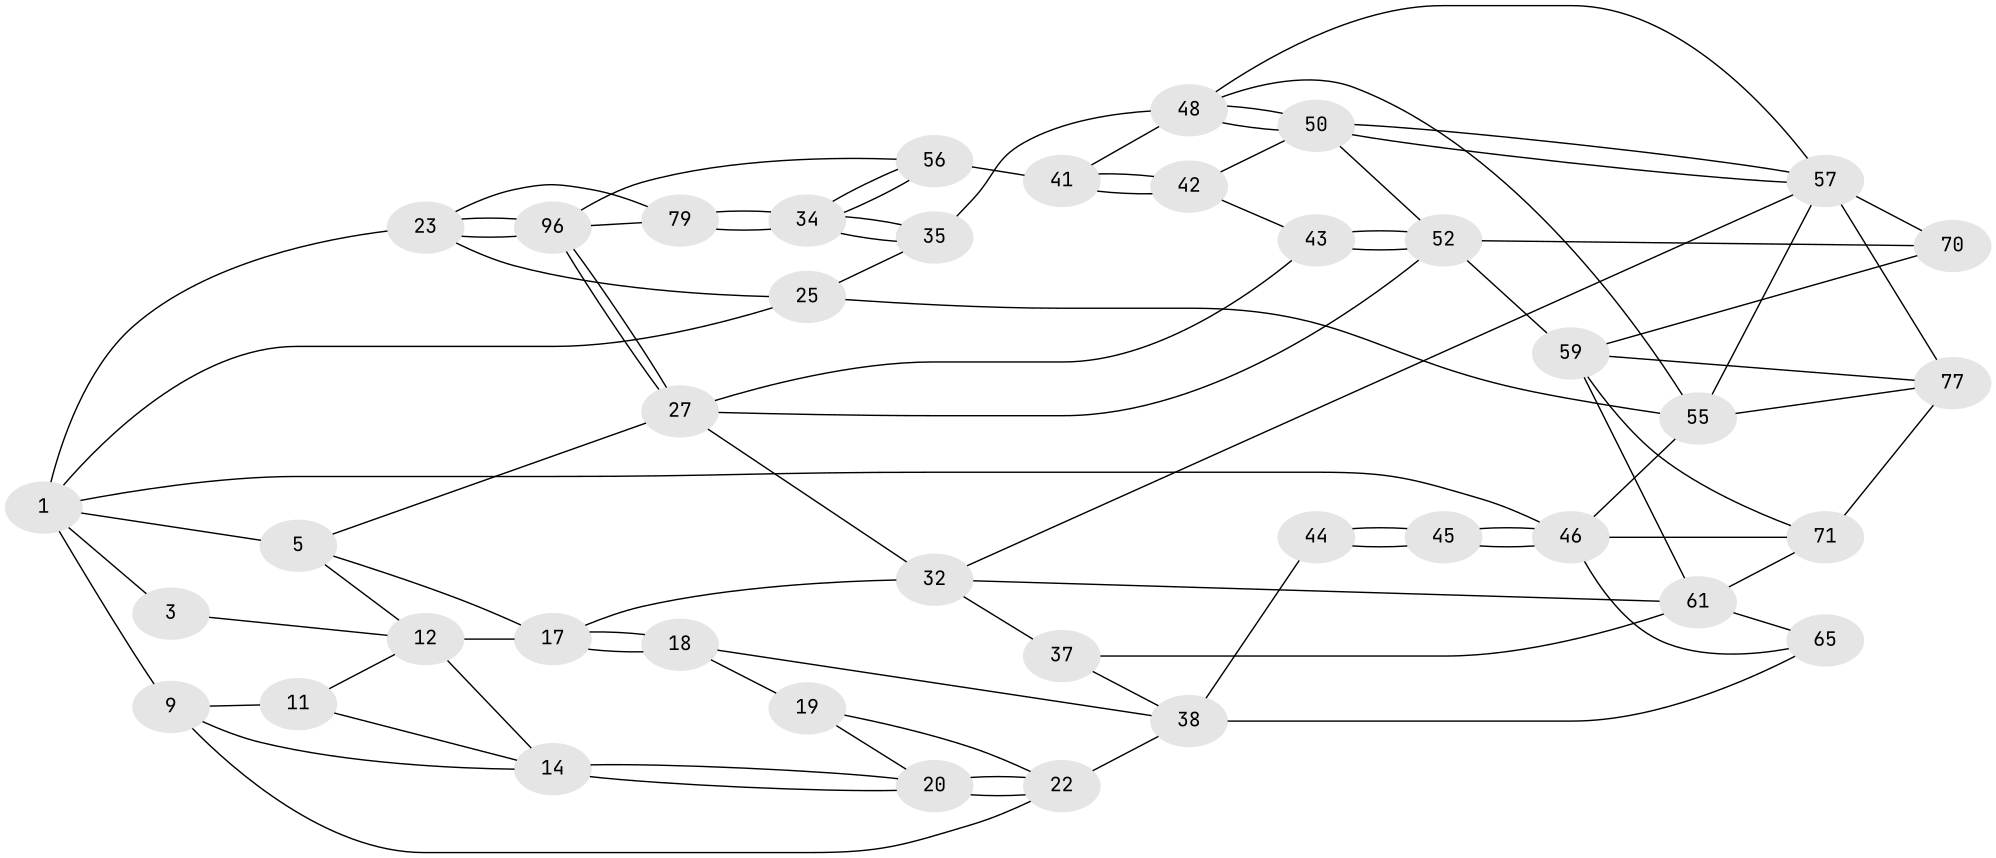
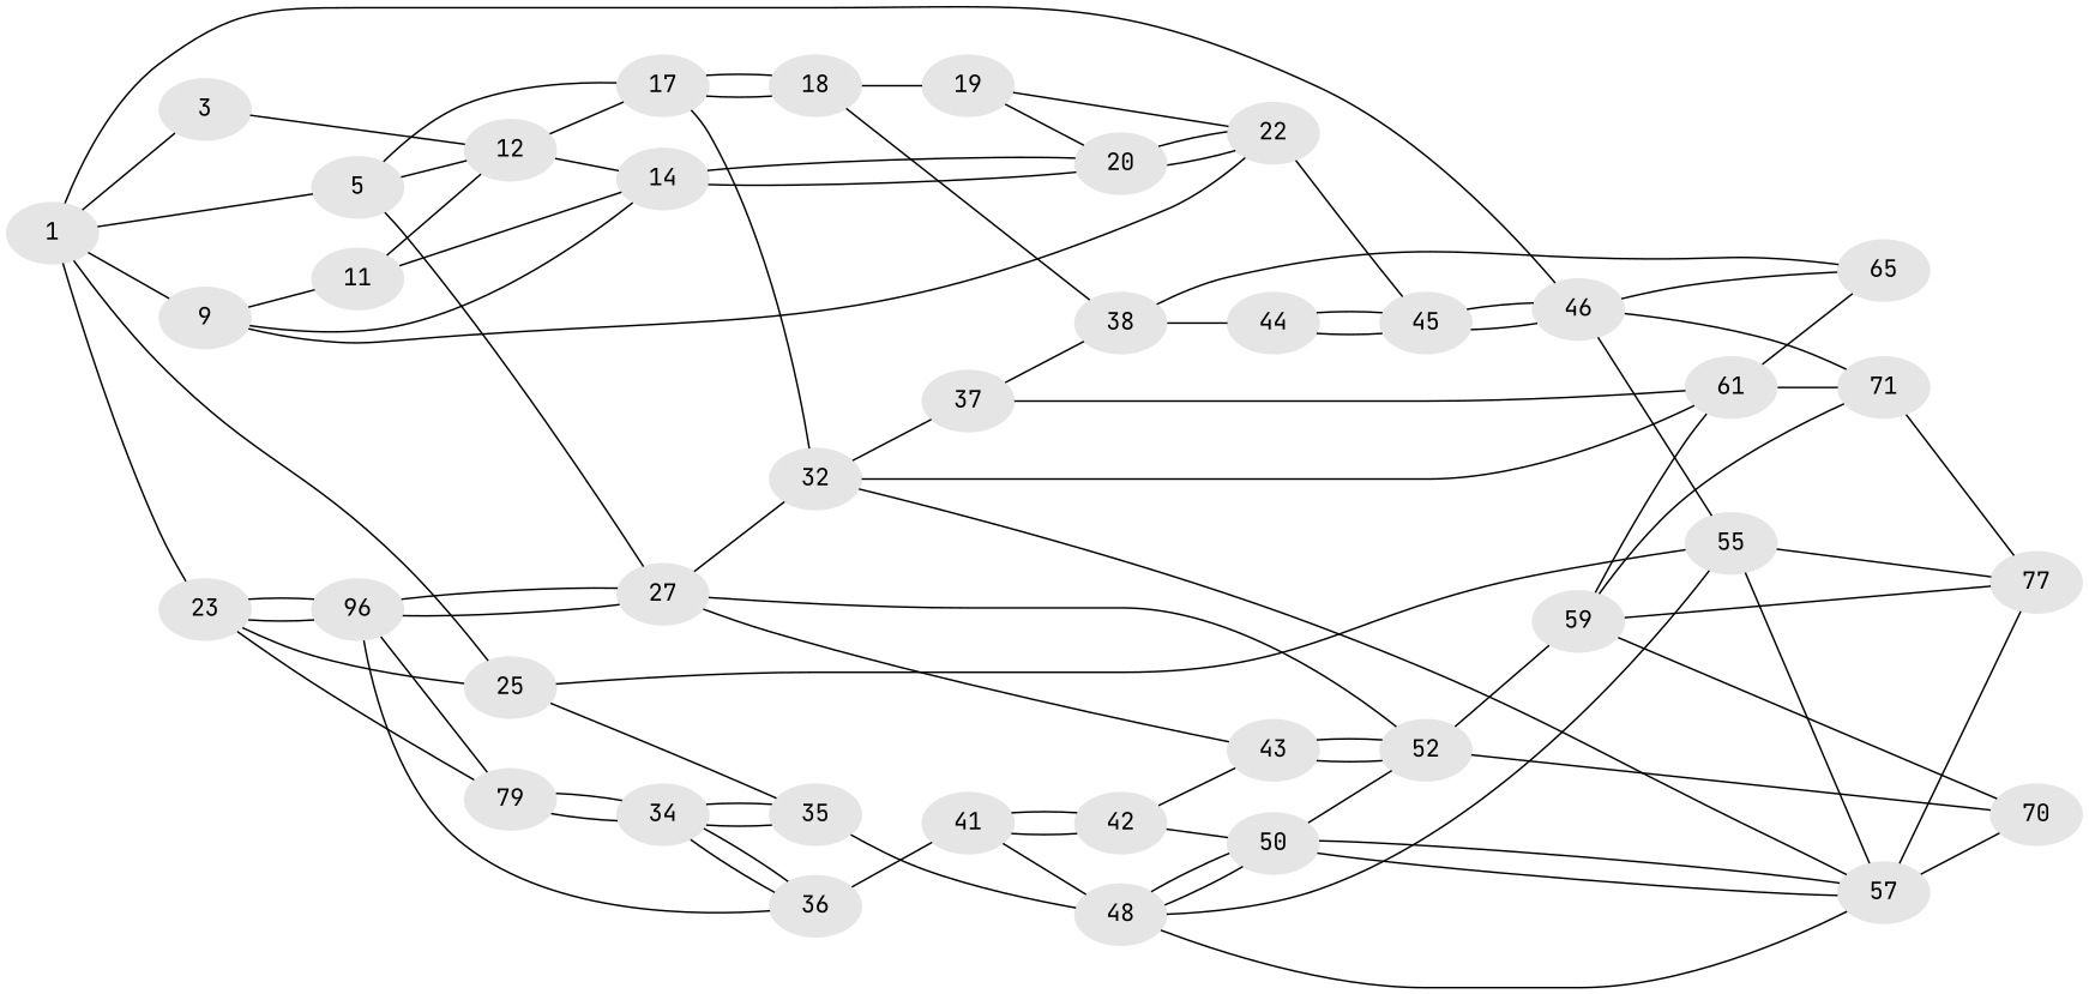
  graph {
    fontname="JetBrains Mono"
    rankdir=LR
    node [color=gray90 fontname="JetBrains Mono" style=filled]
    edge [fontname="JetBrains Mono"]
    1 [super="+4+2"]
    3 [super="+8"]
    5 [super="+6"]
    9 [super="+10"]
    23 [super="+24"]
    25
    46 [super="+75+47"]
    12 [super="+13"]
    17 [super="+21"]
    27 [super="+28"]
    11
    14 [super="+15"]
    22 [super="+40"]
    n14 [label=96 super="+30"]
    n15 [label=79]
    35
    55 [super="+81"]
    65 [super="+67"]
    71 [super="+72"]
    18
    32 [super="+33+60"]
    43
    52 [super="+54"]
    20
    45
    19
    38 [super="+53+39"]
    37
    61 [super="+62"]
    57 [super="+68"]
    44
-   36 [label=56]
+   36
    34
    48 [super="+49"]
    77 [super="+78"]
    41
    59 [super="+73"]
    70
    50 [super="+51"]
    42
    1 -- 3
    1 -- 5
    1 -- 9
    1 -- 23
    1 -- 25
    1 -- 46
    3 -- 12
    5 -- 12
    5 -- 17
    5 -- 27
    9 -- 11
    9 -- 14
    9 -- 22
    23 -- 25
    23 -- n14
    23 -- n14
    23 -- n15
    25 -- 35
    25 -- 55
    46 -- 55
    46 -- 65
    46 -- 71 [weight=2]
    12 -- 17
    12 -- 14
    17 -- 18
    17 -- 18
    17 -- 32
    27 -- 32
    27 -- 43
    27 -- 52
    11 -- 12
    11 -- 14
    14 -- 20
    14 -- 20
-   22 -- 38
+   22 -- 45
    n14 -- 27
    n14 -- 27
    n14 -- n15
    n14 -- 36
    n15 -- 34
    n15 -- 34
    35 -- 48
    55 -- 57
    55 -- 77
    71 -- 77
    18 -- 19
    18 -- 38
    32 -- 37
    32 -- 61
    32 -- 57
    43 -- 52
    43 -- 52
    52 -- 59
    52 -- 70
    20 -- 22
    20 -- 22
    45 -- 46
    45 -- 46
    19 -- 22
    19 -- 20
    38 -- 65
    38 -- 44 [weight=2]
    37 -- 38
    37 -- 61
    61 -- 65 [weight=2]
    61 -- 71 [weight=2]
    57 -- 77
    57 -- 70
    44 -- 45
    44 -- 45
    36 -- 41
    34 -- 35
    34 -- 35
    34 -- 36
    34 -- 36
    48 -- 55
    48 -- 57
    48 -- 50
    48 -- 50
    41 -- 48
    41 -- 42
    41 -- 42
    59 -- 71
    59 -- 61
    59 -- 77
    59 -- 70
    50 -- 52
    50 -- 57
    50 -- 57
    42 -- 43
    42 -- 50
  }
